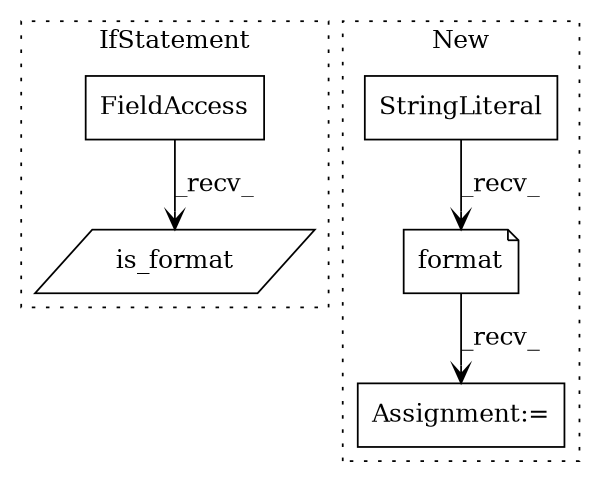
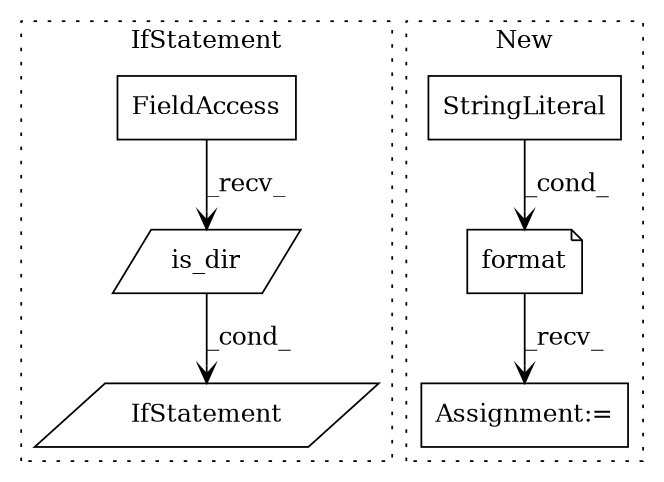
  digraph {
    node [a=32 shape=box]
    edge [arrowhead=vee]
-   n1 [l=8 label=is_format s=3866 shape=parallelogram]
+   n1 [l=8 label=is_dir s=3866 shape=parallelogram]
    n2 [a=22 l=20 label=FieldAccess s=3845]
+   n3 [a=25 l="4,2" label=IfStatement s="3840,3874" shape=parallelogram]
    n4 [l="7,1" label=format s="3966,3982" shape=note]
    n5 [a=45 l=9 label=StringLiteral s=3956]
    n6 [a=7 l=1 label="Assignment:=" s=4007]
    subgraph cluster_1 {
      label=IfStatement
      style=dotted
      n1
      n2
+     n3
    }
    subgraph cluster_2 {
      label=New
      style=dotted
      n4
      n5
      n6
    }
+   n1 -> n3 [label=_cond_]
    n2 -> n1 [label=_recv_]
    n4 -> n6 [label=_recv_]
-   n5 -> n4 [label=_recv_]
+   n5 -> n4 [label=_cond_]
  }
